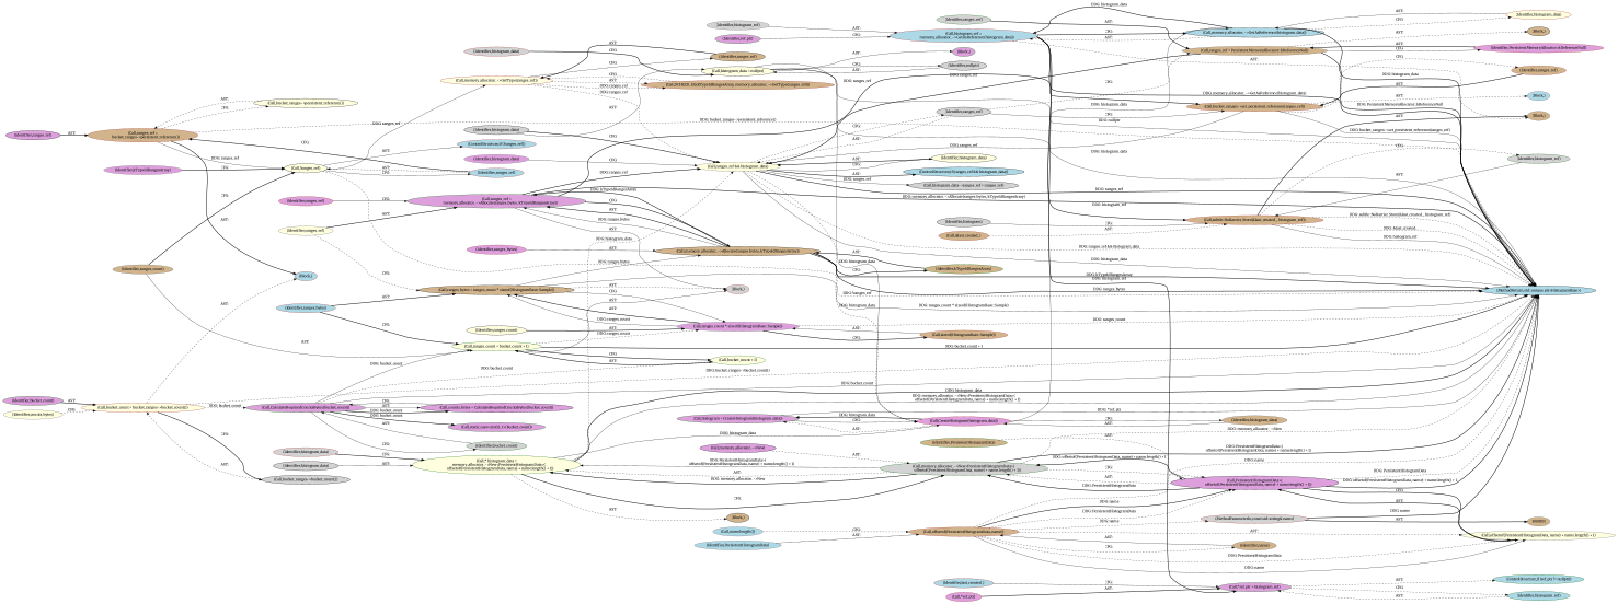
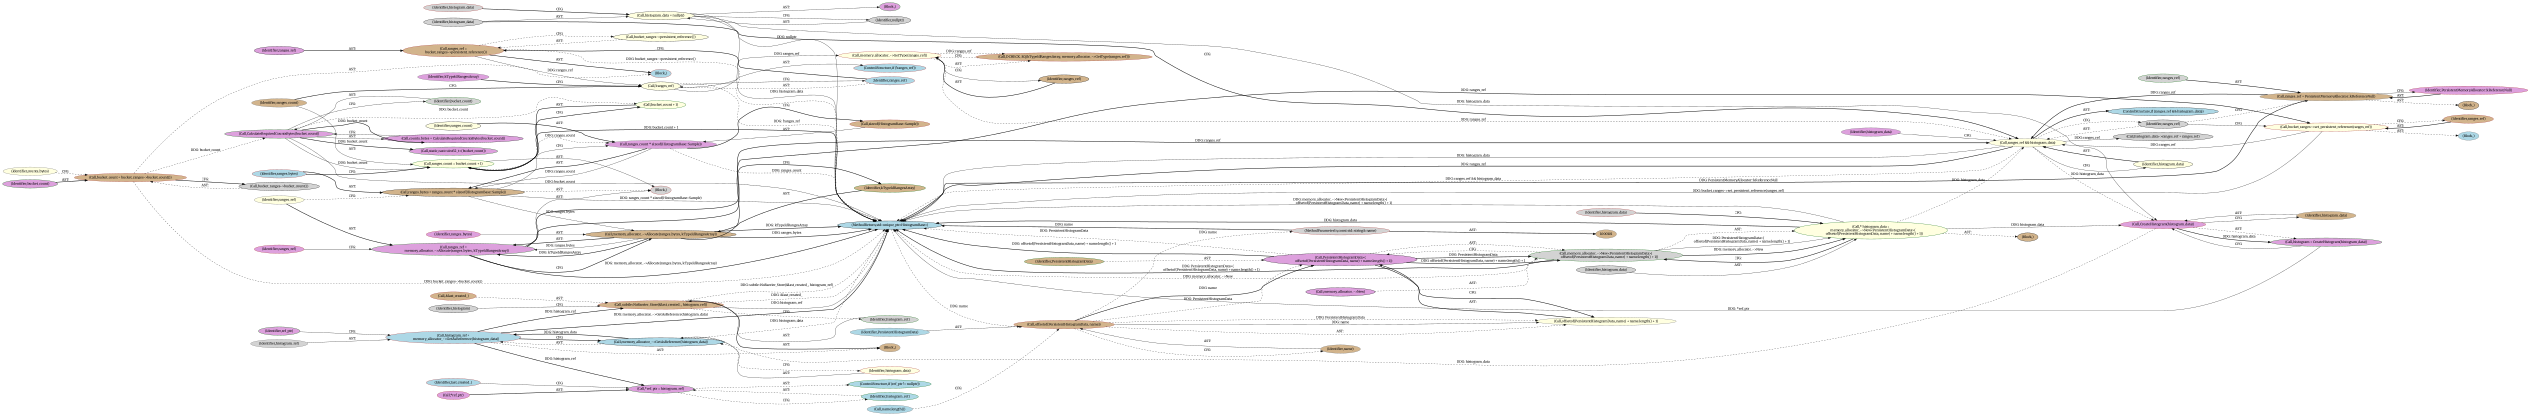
  digraph {
    fontname=Merriweather
    rankdir=LR
    node [color=brown fillcolor=tan fontname=Merriweather style=filled]
    edge [fontname=Merriweather style=bold]
    n1 [fillcolor=lightblue label="(Call,histogram_ref =\n        memory_allocator_->GetAsReference(histogram_data))"]
    n2 [color=black fillcolor=lightblue label="(Call,memory_allocator_->GetAsReference(histogram_data))"]
    n3 [color=darkgreen fillcolor=plum label="(Call,*ref_ptr = histogram_ref)"]
    n4 [label="(Call,subtle::NoBarrier_Store(&last_created_, histogram_ref))"]
    n5 [color=black fillcolor=lightblue label="(MethodReturn,std::unique_ptr<HistogramBase>)"]
    n6 [color=gray40 label="(Block,)"]
    n7 [fillcolor=lightyellow label="(Identifier,histogram_data)"]
    n8 [color=darkgreen fillcolor=lightblue label="(Identifier,histogram_ref)"]
    n9 [color=darkgreen fillcolor=lightblue label="(ControlStructure,if (ref_ptr != nullptr))"]
    n10 [color=darkgreen fillcolor=lightgrey label="(Identifier,histogram_ref)"]
    n11 [fillcolor=plum label="(Call,CreateHistogram(histogram_data))"]
    n12 [color=gray40 label="(Identifier,histogram_data)"]
    n13 [color=darkgreen fillcolor=plum label="(Call,histogram = CreateHistogram(histogram_data))"]
    n14 [color=black fillcolor=lightyellow label="(Call,histogram_data = nullptr)"]
    n15 [color=darkgreen fillcolor=plum label="(Block,)"]
    n16 [color=black fillcolor=lightgrey label="(Identifier,nullptr)"]
    n17 [color=gray40 fillcolor=lightyellow label="(Call,ranges_ref && histogram_data)"]
    n18 [color=black fillcolor=lightyellow label="(Identifier,histogram_data)"]
    n19 [color=black fillcolor=lightblue label="(ControlStructure,if (ranges_ref && histogram_data))"]
    n20 [color=black fillcolor=lightgrey label="(Call,histogram_data->ranges_ref = ranges_ref)"]
    n21 [color=black fillcolor=lightgrey label="(Identifier,ranges_ref)"]
-   n22 [label="(Call,bucket_ranges->set_persistent_reference(ranges_ref))"]
+   n22 [fillcolor=lightyellow label="(Call,bucket_ranges->set_persistent_reference(ranges_ref))"]
    n23 [color=gray40 label="(Call,ranges_ref = PersistentMemoryAllocator::kReferenceNull)"]
    n24 [fillcolor=lightyellow label="(Call,memory_allocator_->GetType(ranges_ref))"]
    n25 [label="(Call,DCHECK_EQ(kTypeIdRangesArray, memory_allocator_->GetType(ranges_ref)))"]
    n26 [color=black label="(Identifier,ranges_ref)"]
    n27 [color=black fillcolor=lightyellow label="(Call,!ranges_ref)"]
    n28 [fillcolor=lightblue label="(Identifier,ranges_ref)"]
    n29 [fillcolor=lightblue label="(ControlStructure,if (!ranges_ref))"]
    n30 [label="(Call,ranges_ref =\n        bucket_ranges->persistent_reference())"]
    n31 [color=black fillcolor=lightyellow label="(Call,bucket_ranges->persistent_reference())"]
    n32 [fillcolor=lightblue label="(Block,)"]
    n33 [color=darkgreen fillcolor=plum label="(Call,ranges_ref =\n          memory_allocator_->Allocate(ranges_bytes, kTypeIdRangesArray))"]
    n34 [color=black label="(Call,memory_allocator_->Allocate(ranges_bytes, kTypeIdRangesArray))"]
    n35 [fillcolor=lightgrey label="(Block,)"]
    n36 [color=darkgreen label="(Identifier,kTypeIdRangesArray)"]
    n37 [label="(Identifier,ranges_ref)"]
    n38 [color=gray40 fillcolor=lightblue label="(Block,)"]
    n39 [color=black label="(Call,ranges_bytes = ranges_count * sizeof(HistogramBase::Sample))"]
    n40 [color=gray40 fillcolor=plum label="(Call,ranges_count * sizeof(HistogramBase::Sample))"]
    n41 [label="(Call,sizeof(HistogramBase::Sample))"]
    n42 [color=darkgreen fillcolor=lightyellow label="(Call,ranges_count = bucket_count + 1)"]
    n43 [color=darkgreen fillcolor=lightyellow label="(Call,bucket_count + 1)"]
    n44 [color=darkgreen fillcolor=plum label="(Call,CalculateRequiredCountsBytes(bucket_count))"]
    n45 [color=darkgreen fillcolor=lightgrey label="(Identifier,bucket_count)"]
    n46 [color=black fillcolor=plum label="(Call,counts_bytes = CalculateRequiredCountsBytes(bucket_count))"]
    n47 [color=darkgreen fillcolor=plum label="(Call,static_cast<uint32_t>(bucket_count))"]
-   n48 [fillcolor=lightyellow label="(Call,bucket_count = bucket_ranges->bucket_count())"]
+   n48 [label="(Call,bucket_count = bucket_ranges->bucket_count())"]
    n49 [color=black fillcolor=lightgrey label="(Call,bucket_ranges->bucket_count())"]
    n50 [fillcolor=plum label="(Identifier,PersistentMemoryAllocator::kReferenceNull)"]
    n51 [color=black label="(Block,)"]
    n52 [color=darkgreen fillcolor=lightyellow label="(Call,* histogram_data =\n      memory_allocator_->New<PersistentHistogramData>(\n          offsetof(PersistentHistogramData, name) + name.length() + 1))"]
    n53 [color=darkgreen fillcolor=lightgrey label="(Call,memory_allocator_->New<PersistentHistogramData>(\n          offsetof(PersistentHistogramData, name) + name.length() + 1))"]
    n54 [color=black label="(Block,)"]
    n55 [color=black fillcolor=plum label="(Call,PersistentHistogramData>(\n          offsetof(PersistentHistogramData, name) + name.length() + 1))"]
    n56 [color=gray40 fillcolor=lightyellow label="(Call,offsetof(PersistentHistogramData, name) + name.length() + 1)"]
    n57 [label="(Call,offsetof(PersistentHistogramData, name))"]
    n58 [color=gray40 label="(Identifier,name)"]
    n59 [fillcolor=lightgrey label="(MethodParameterIn,const std::string& name)"]
    1000101 [color=gray40]
    n61 [color=black fillcolor=plum label="(Call,memory_allocator_->New)"]
    n62 [color=black fillcolor=plum label="(Identifier,ranges_ref)"]
    n63 [fillcolor=plum label="(Call,*ref_ptr)"]
    n64 [color=gray40 label="(Identifier,ranges_count)"]
    n65 [color=darkgreen fillcolor=lightgrey label="(Identifier,ranges_ref)"]
    n66 [color=darkgreen fillcolor=plum label="(Identifier,ref_ptr)"]
    n67 [fillcolor=lightgrey label="(Identifier,histogram_data)"]
    n68 [color=black fillcolor=lightgrey label="(Identifier,histogram_data)"]
    n69 [fillcolor=lightblue label="(Identifier,last_created_)"]
    n70 [fillcolor=lightblue label="(Identifier,ranges_bytes)"]
    n71 [label="(Call,&last_created_)"]
    n72 [color=black fillcolor=lightgrey label="(Identifier,histogram)"]
    n73 [color=gray40 fillcolor=plum label="(Identifier,histogram_data)"]
    n74 [color=gray40 fillcolor=lightyellow label="(Identifier,ranges_ref)"]
    n75 [fillcolor=lightgrey label="(Identifier,histogram_data)"]
    n76 [color=black fillcolor=lightyellow label="(Identifier,ranges_count)"]
    n77 [color=darkgreen label="(Identifier,PersistentHistogramData)"]
    n78 [color=black fillcolor=lightgrey label="(Identifier,histogram_data)"]
    n79 [color=gray40 fillcolor=lightblue label="(Call,name.length())"]
    n80 [color=gray40 fillcolor=lightblue label="(Identifier,PersistentHistogramData)"]
    n81 [color=gray40 fillcolor=lightyellow label="(Identifier,counts_bytes)"]
    n82 [color=gray40 fillcolor=plum label="(Identifier,kTypeIdRangesArray)"]
    n83 [fillcolor=plum label="(Identifier,ranges_ref)"]
    n84 [color=gray40 fillcolor=lightgrey label="(Identifier,histogram_ref)"]
    n85 [color=darkgreen fillcolor=plum label="(Identifier,bucket_count)"]
    n86 [fillcolor=plum label="(Identifier,ranges_bytes)"]
    n1 -> n2 [label="CFG: "]
    n1 -> n3 [label="DDG: histogram_ref"]
    n1 -> n4 [label="DDG: histogram_ref"]
    n1 -> n5 [label="DDG: memory_allocator_->GetAsReference(histogram_data)"]
    n1 -> n6 [label="AST: " style=dashed]
    n2 -> n1 [label="AST: " style=dashed]
    n2 -> n1 [label="DDG: histogram_data"]
-   n2 -> n5 [label="DDG: histogram_data"]
+   n2 -> n5 [label="DDG: histogram_data" style=dashed]
    n2 -> n7 [label="CFG: " style=dashed]
    n3 -> n8 [label="CFG: " style=dashed]
    n3 -> n9 [label="AST: " style=dashed]
    n4 -> n5 [label="DDG: histogram_ref" style=solid]
    n4 -> n5 [label="DDG: subtle::NoBarrier_Store(&last_created_, histogram_ref)" style=dashed]
    n4 -> n5 [label="DDG: &last_created_" style=dashed]
    n4 -> n6 [label="AST: "]
    n4 -> n10 [label="CFG: " style=dashed]
    n7 -> n2 [label="AST: " style=solid]
    n8 -> n3 [label="AST: " style=dashed]
    n10 -> n4 [label="AST: " style=solid]
-   n11 -> n2 [label="DDG: histogram_data" style=solid]
+   n11 -> n2 [label="DDG: histogram_data" style=dashed]
    n11 -> n12 [label="CFG: " style=solid]
    n11 -> n13 [label="AST: " style=dashed]
    n11 -> n13 [label="DDG: histogram_data"]
    n12 -> n11 [label="AST: " style=solid]
    n13 -> n5 [label="DDG: *ref_ptr" style=solid]
    n13 -> n11 [label="CFG: " style=solid]
    n14 -> n5 [label="DDG: nullptr" style=solid]
    n14 -> n5 [label="DDG: histogram_data" style=solid]
    n14 -> n11 [label="DDG: histogram_data" style=solid]
    n14 -> n15 [label="AST: " style=solid]
    n14 -> n16 [label="CFG: " style=solid]
    n16 -> n14 [label="AST: " style=solid]
    n17 -> n5 [label="DDG: ranges_ref && histogram_data" style=dashed]
    n17 -> n5 [label="DDG: histogram_data" style=solid]
    n17 -> n5 [label="DDG: ranges_ref"]
    n17 -> n11 [label="DDG: histogram_data" style=dashed]
    n17 -> n18 [label="CFG: " style=solid]
    n17 -> n19 [label="AST: "]
    n17 -> n20 [label="DDG: ranges_ref" style=solid]
    n17 -> n21 [label="CFG: " style=dashed]
    n18 -> n17 [label="AST: "]
    n21 -> n17 [label="AST: " style=dashed]
    n21 -> n22 [label="CFG: " style=solid]
    n21 -> n23 [label="CFG: " style=dashed]
    n22 -> n5 [label="DDG: bucket_ranges->set_persistent_reference(ranges_ref)" style=solid]
    n22 -> n17 [label="DDG: ranges_ref" style=solid]
    n22 -> n37 [label="CFG: " style=dashed]
    n22 -> n38 [label="AST: " style=dashed]
    n23 -> n5 [label="DDG: PersistentMemoryAllocator::kReferenceNull"]
    n23 -> n17 [label="DDG: ranges_ref"]
    n23 -> n50 [label="CFG: " style=solid]
    n23 -> n51 [label="AST: " style=dashed]
    n24 -> n17 [label="DDG: ranges_ref" style=dashed]
    n24 -> n25 [label="AST: " style=dashed]
    n24 -> n25 [label="DDG: ranges_ref" style=dashed]
    n24 -> n26 [label="CFG: " style=solid]
    n25 -> n24 [label="CFG: " style=dashed]
    n26 -> n24 [label="AST: "]
    n27 -> n5 [label="DDG: !ranges_ref" style=dashed]
    n27 -> n24 [label="DDG: ranges_ref" style=solid]
    n27 -> n28 [label="CFG: " style=solid]
    n27 -> n29 [label="AST: " style=solid]
    n28 -> n27 [label="AST: " style=dashed]
    n28 -> n30 [label="CFG: "]
    n30 -> n5 [label="DDG: bucket_ranges->persistent_reference()" style=dashed]
    n30 -> n27 [label="DDG: ranges_ref" style=solid]
    n30 -> n31 [label="CFG: " style=dashed]
    n30 -> n32 [label="AST: "]
    n31 -> n30 [label="AST: " style=dashed]
    n33 -> n5 [label="DDG: memory_allocator_->Allocate(ranges_bytes, kTypeIdRangesArray)"]
    n33 -> n17 [label="DDG: ranges_ref"]
    n33 -> n22 [label="DDG: ranges_ref"]
    n33 -> n34 [label="CFG: "]
    n33 -> n35 [label="AST: " style=solid]
    n34 -> n5 [label="DDG: kTypeIdRangesArray"]
    n34 -> n5 [label="DDG: ranges_bytes"]
    n34 -> n33 [label="AST: "]
    n34 -> n33 [label="DDG: ranges_bytes" style=solid]
    n34 -> n33 [label="DDG: kTypeIdRangesArray"]
    n34 -> n36 [label="CFG: "]
    n36 -> n34 [label="AST: "]
    n37 -> n22 [label="AST: "]
    n39 -> n5 [label="DDG: ranges_count * sizeof(HistogramBase::Sample)" style=solid]
    n39 -> n34 [label="DDG: ranges_bytes" style=solid]
    n39 -> n35 [label="AST: " style=dashed]
    n39 -> n40 [label="CFG: " style=solid]
    n40 -> n5 [label="DDG: ranges_count" style=dashed]
    n40 -> n39 [label="AST: "]
    n40 -> n39 [label="DDG: ranges_count" style=solid]
    n40 -> n41 [label="CFG: "]
    n41 -> n40 [label="AST: " style=solid]
    n42 -> n5 [label="DDG: bucket_count + 1"]
    n42 -> n35 [label="AST: " style=solid]
    n42 -> n40 [label="DDG: ranges_count" style=dashed]
    n42 -> n43 [label="CFG: "]
    n43 -> n42 [label="AST: "]
    n44 -> n5 [label="DDG: bucket_count" style=solid]
    n44 -> n42 [label="DDG: bucket_count" style=solid]
    n44 -> n43 [label="DDG: bucket_count" style=dashed]
    n44 -> n45 [label="CFG: " style=solid]
    n44 -> n46 [label="AST: " style=solid]
    n44 -> n46 [label="DDG: bucket_count"]
    n44 -> n47 [label="DDG: bucket_count"]
    n45 -> n44 [label="AST: " style=solid]
    n46 -> n44 [label="CFG: " style=solid]
    n48 -> n5 [label="DDG: bucket_ranges->bucket_count()" style=dashed]
    n48 -> n32 [label="AST: " style=dashed]
    n48 -> n44 [label="DDG: bucket_count" style=dashed]
    n48 -> n49 [label="CFG: "]
    n49 -> n48 [label="AST: " style=dashed]
    n50 -> n23 [label="AST: "]
    n52 -> n5 [label="DDG: memory_allocator_->New<PersistentHistogramData>(\n          offsetof(PersistentHistogramData, name) + name.length() + 1)" style=solid]
    n52 -> n5 [label="DDG: histogram_data"]
    n52 -> n11 [label="DDG: histogram_data" style=solid]
    n52 -> n17 [label="DDG: histogram_data" style=dashed]
    n52 -> n53 [label="CFG: "]
    n52 -> n54 [label="AST: " style=dashed]
    n53 -> n5 [label="DDG: PersistentHistogramData>(\n          offsetof(PersistentHistogramData, name) + name.length() + 1)"]
    n53 -> n5 [label="DDG: memory_allocator_->New" style=dashed]
    n53 -> n52 [label="AST: " style=dashed]
    n53 -> n52 [label="DDG: memory_allocator_->New"]
    n53 -> n52 [label="DDG: PersistentHistogramData>(\n          offsetof(PersistentHistogramData, name) + name.length() + 1)" style=solid]
    n53 -> n55 [label="CFG: " style=dashed]
    n55 -> n5 [label="DDG: offsetof(PersistentHistogramData, name) + name.length() + 1"]
    n55 -> n5 [label="DDG: PersistentHistogramData" style=dashed]
    n55 -> n53 [label="AST: " style=dashed]
    n55 -> n53 [label="DDG: PersistentHistogramData"]
    n55 -> n53 [label="DDG: offsetof(PersistentHistogramData, name) + name.length() + 1"]
    n55 -> n56 [label="CFG: "]
    n56 -> n55 [label="AST: "]
-   n57 -> n5 [label="DDG: name" style=dashed]
+   n5 -> n57 [label="DDG: name" style=dashed]
    n57 -> n55 [label="DDG: PersistentHistogramData" style=dashed]
    n57 -> n55 [label="DDG: name"]
    n57 -> n56 [label="AST: " style=dashed]
    n57 -> n56 [label="DDG: PersistentHistogramData" style=dashed]
    n57 -> n56 [label="DDG: name" style=solid]
    n57 -> n58 [label="CFG: " style=dashed]
    n57 -> n59 [label="DDG: name" style=dashed]
    n58 -> n57 [label="AST: " style=solid]
    n59 -> n5 [label="DDG: name"]
    n59 -> 1000101 [label="AST: "]
    n61 -> n53 [label="AST: " style=dashed]
    n62 -> n30 [label="AST: "]
    n63 -> n3 [label="AST: "]
    n64 -> n27 [label="CFG: "]
    n64 -> n42 [label="AST: " style=solid]
    n65 -> n23 [label="AST: "]
    n66 -> n1 [label="CFG: " style=solid]
    n67 -> n52 [label="CFG: "]
    n68 -> n52 [label="AST: " style=solid]
    n69 -> n3 [label="CFG: " style=solid]
    n70 -> n39 [label="AST: "]
    n70 -> n42 [label="CFG: "]
    n71 -> n4 [label="AST: " style=dashed]
    n72 -> n4 [label="CFG: " style=solid]
    n73 -> n17 [label="CFG: " style=solid]
    n74 -> n33 [label="AST: "]
    n74 -> n39 [label="CFG: " style=dashed]
    n75 -> n14 [label="CFG: "]
    n76 -> n40 [label="AST: "]
    n77 -> n55 [label="AST: " style=dashed]
    n78 -> n14 [label="AST: " style=solid]
    n78 -> n17 [label="CFG: "]
    n79 -> n57 [label="CFG: " style=dashed]
    n80 -> n57 [label="AST: " style=solid]
    n81 -> n48 [label="CFG: " style=dashed]
    n82 -> n27 [label="CFG: "]
    n83 -> n33 [label="CFG: " style=solid]
    n84 -> n1 [label="AST: " style=solid]
    n85 -> n48 [label="AST: "]
    n86 -> n34 [label="AST: " style=solid]
  }
